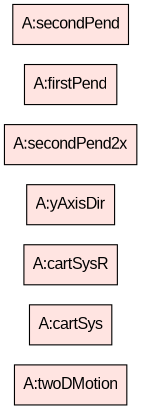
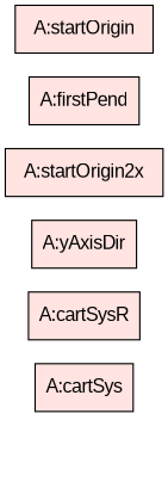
  digraph {
    rankdir=LR
    fontname="Liberation Sans"
    node [color=black fillcolor=mistyrose shape=box style=filled fontname="Liberation Sans"]
-   n1 [label="A:twoDMotion"]
    n2 [label="A:cartSys"]
    n3 [label="A:cartSysR"]
    n4 [label="A:yAxisDir"]
-   n5 [label="A:secondPend2x"]
+   n5 [label="A:startOrigin2x"]
    n6 [label="A:firstPend"]
-   n7 [label="A:secondPend"]
+   n7 [label="A:startOrigin"]
    subgraph sub_1 {
      rank=same
-     n1
      n2
      n3
      n4
      n5
      n6
      n7
    }
  }
